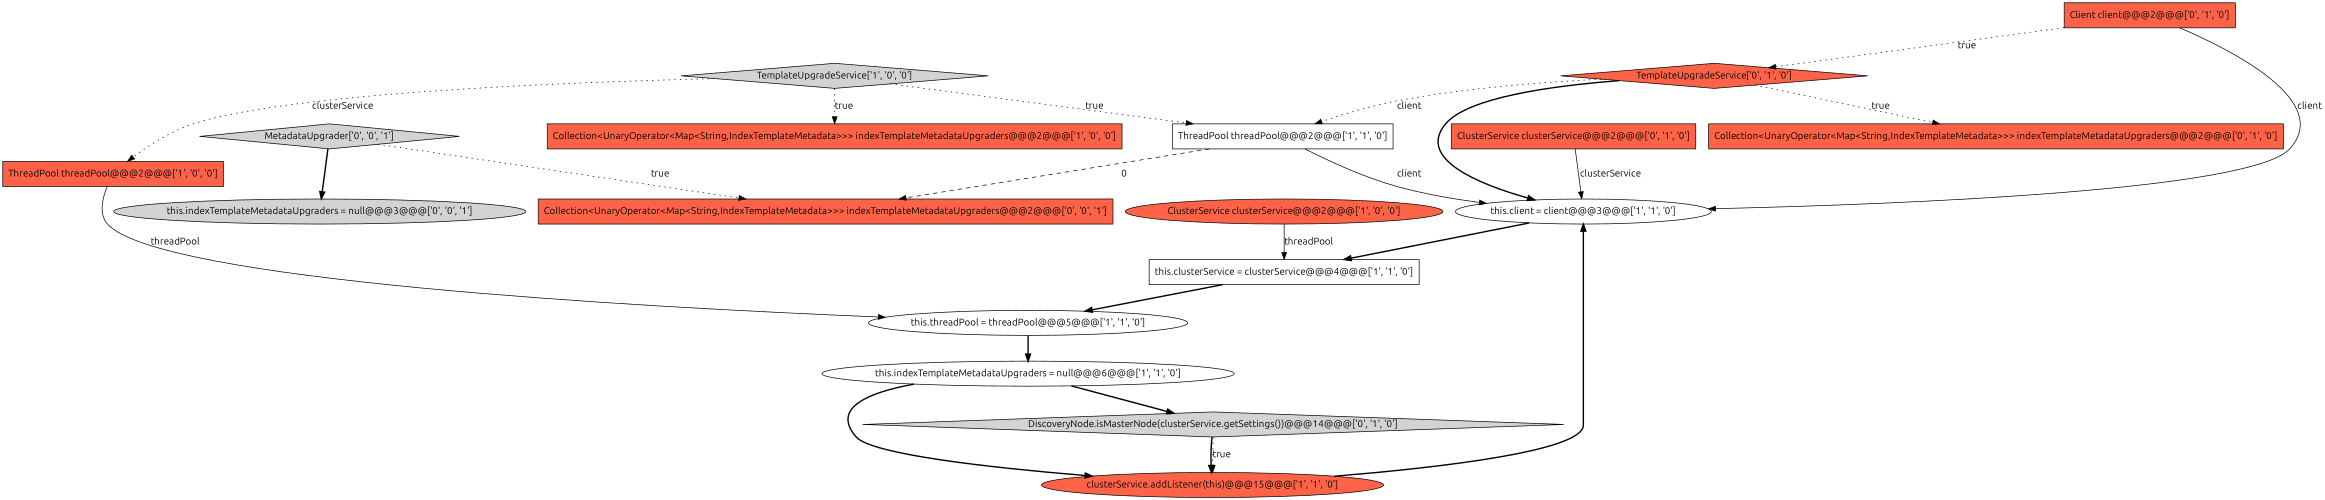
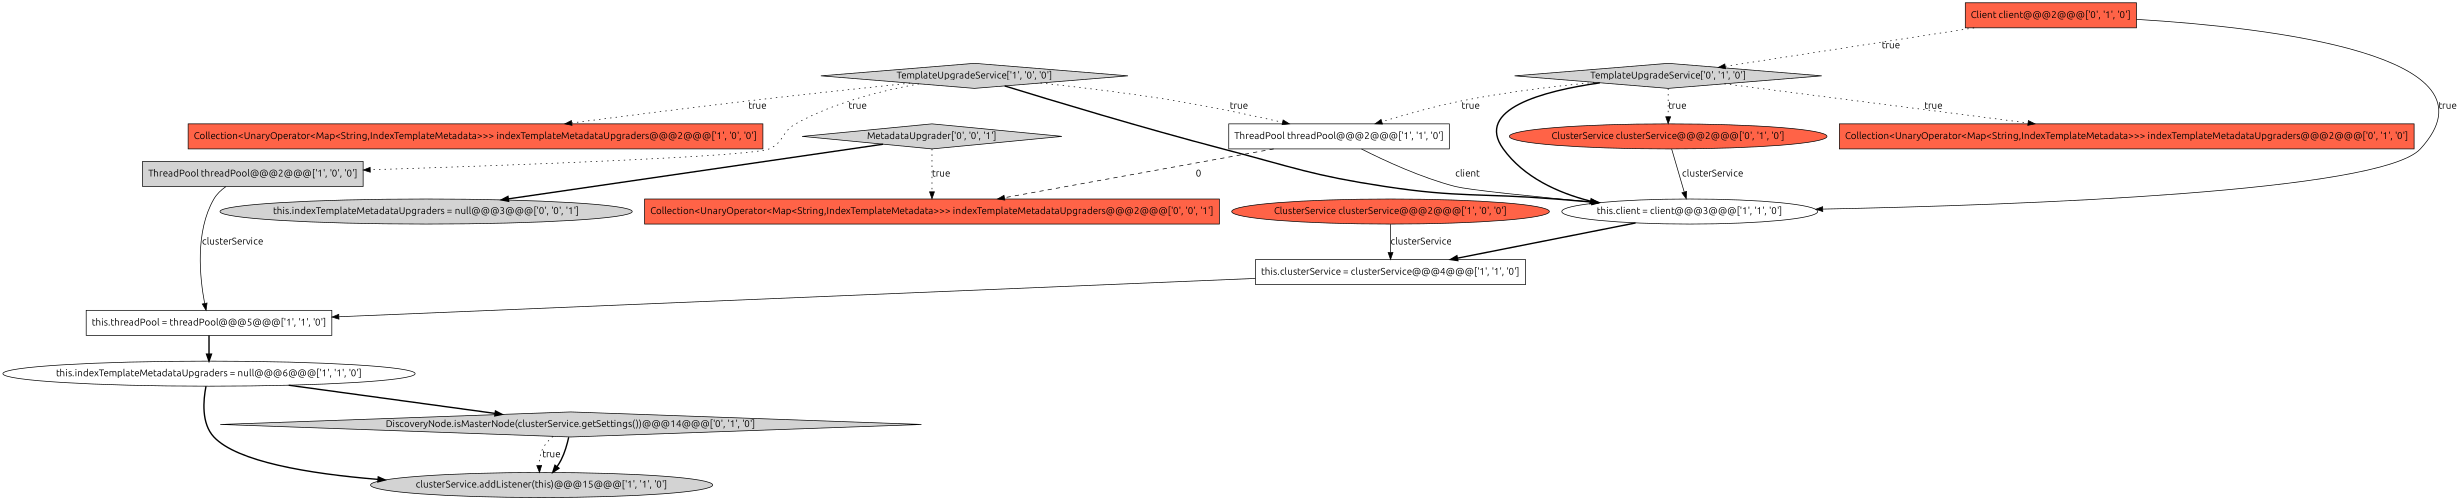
  digraph {
    fontname=Ubuntu
    node [fillcolor=tomato fontname=Ubuntu shape=box style=filled]
    edge [fontname=Ubuntu style=bold]
    n1 [label="Collection<UnaryOperator<Map<String,IndexTemplateMetadata>>> indexTemplateMetadataUpgraders@@@2@@@['0', '0', '1']"]
    n2 [fillcolor=lightgray label="TemplateUpgradeService['1', '0', '0']" shape=diamond]
    n3 [fillcolor=white label="this.client = client@@@3@@@['1', '1', '0']" shape=ellipse]
    n4 [fillcolor=white label="ThreadPool threadPool@@@2@@@['1', '1', '0']"]
-   n5 [label="ThreadPool threadPool@@@2@@@['1', '0', '0']"]
+   n5 [fillcolor=lightgray label="ThreadPool threadPool@@@2@@@['1', '0', '0']"]
    n6 [label="Collection<UnaryOperator<Map<String,IndexTemplateMetadata>>> indexTemplateMetadataUpgraders@@@2@@@['1', '0', '0']"]
    n7 [fillcolor=white label="this.clusterService = clusterService@@@4@@@['1', '1', '0']"]
-   n8 [fillcolor=white label="this.threadPool = threadPool@@@5@@@['1', '1', '0']" shape=ellipse]
+   n8 [fillcolor=white label="this.threadPool = threadPool@@@5@@@['1', '1', '0']"]
    n9 [label="ClusterService clusterService@@@2@@@['1', '0', '0']" shape=ellipse]
    n10 [fillcolor=lightgray label="this.indexTemplateMetadataUpgraders = null@@@3@@@['0', '0', '1']" shape=ellipse]
    n11 [fillcolor=white label="this.indexTemplateMetadataUpgraders = null@@@6@@@['1', '1', '0']" shape=ellipse]
    n12 [label="Client client@@@2@@@['0', '1', '0']"]
-   n13 [label="TemplateUpgradeService['0', '1', '0']" shape=diamond]
+   n13 [fillcolor=lightgray label="TemplateUpgradeService['0', '1', '0']" shape=diamond]
    n14 [label="Collection<UnaryOperator<Map<String,IndexTemplateMetadata>>> indexTemplateMetadataUpgraders@@@2@@@['0', '1', '0']"]
-   n15 [label="ClusterService clusterService@@@2@@@['0', '1', '0']"]
-   n16 [label="clusterService.addListener(this)@@@15@@@['1', '1', '0']" shape=ellipse]
+   n15 [label="ClusterService clusterService@@@2@@@['0', '1', '0']" shape=ellipse]
+   n16 [fillcolor=lightgray label="clusterService.addListener(this)@@@15@@@['1', '1', '0']" shape=ellipse]
    n17 [fillcolor=lightgray label="DiscoveryNode.isMasterNode(clusterService.getSettings())@@@14@@@['0', '1', '0']" shape=diamond]
    n18 [fillcolor=lightgray label="MetadataUpgrader['0', '0', '1']" shape=diamond]
-   n16 -> n3
+   n2 -> n3
    n2 -> n4 [label=true style=dotted]
-   n2 -> n5 [label=clusterService style=dotted]
+   n2 -> n5 [label=true style=dotted]
    n2 -> n6 [label=true style=dotted]
    n3 -> n7
    n4 -> n1 [label=0 style=dashed]
    n4 -> n3 [label=client style=solid]
-   n5 -> n8 [label=threadPool style=solid]
-   n7 -> n8
+   n5 -> n8 [label=clusterService style=solid]
+   n7 -> n8 [style=solid]
    n8 -> n11
-   n9 -> n7 [label=threadPool style=solid]
+   n9 -> n7 [label=clusterService style=solid]
    n11 -> n16
    n11 -> n17
-   n12 -> n3 [label=client style=solid]
+   n12 -> n3 [label=true style=solid]
    n12 -> n13 [label=true style=dotted]
    n13 -> n3
-   n13 -> n4 [label=client style=dotted]
+   n13 -> n4 [label=true style=dotted]
    n13 -> n14 [label=true style=dotted]
+   n13 -> n15 [label=true style=dotted]
    n15 -> n3 [label=clusterService style=solid]
    n17 -> n16 [label=true style=dotted]
    n17 -> n16
    n18 -> n1 [label=true style=dotted]
    n18 -> n10
  }
